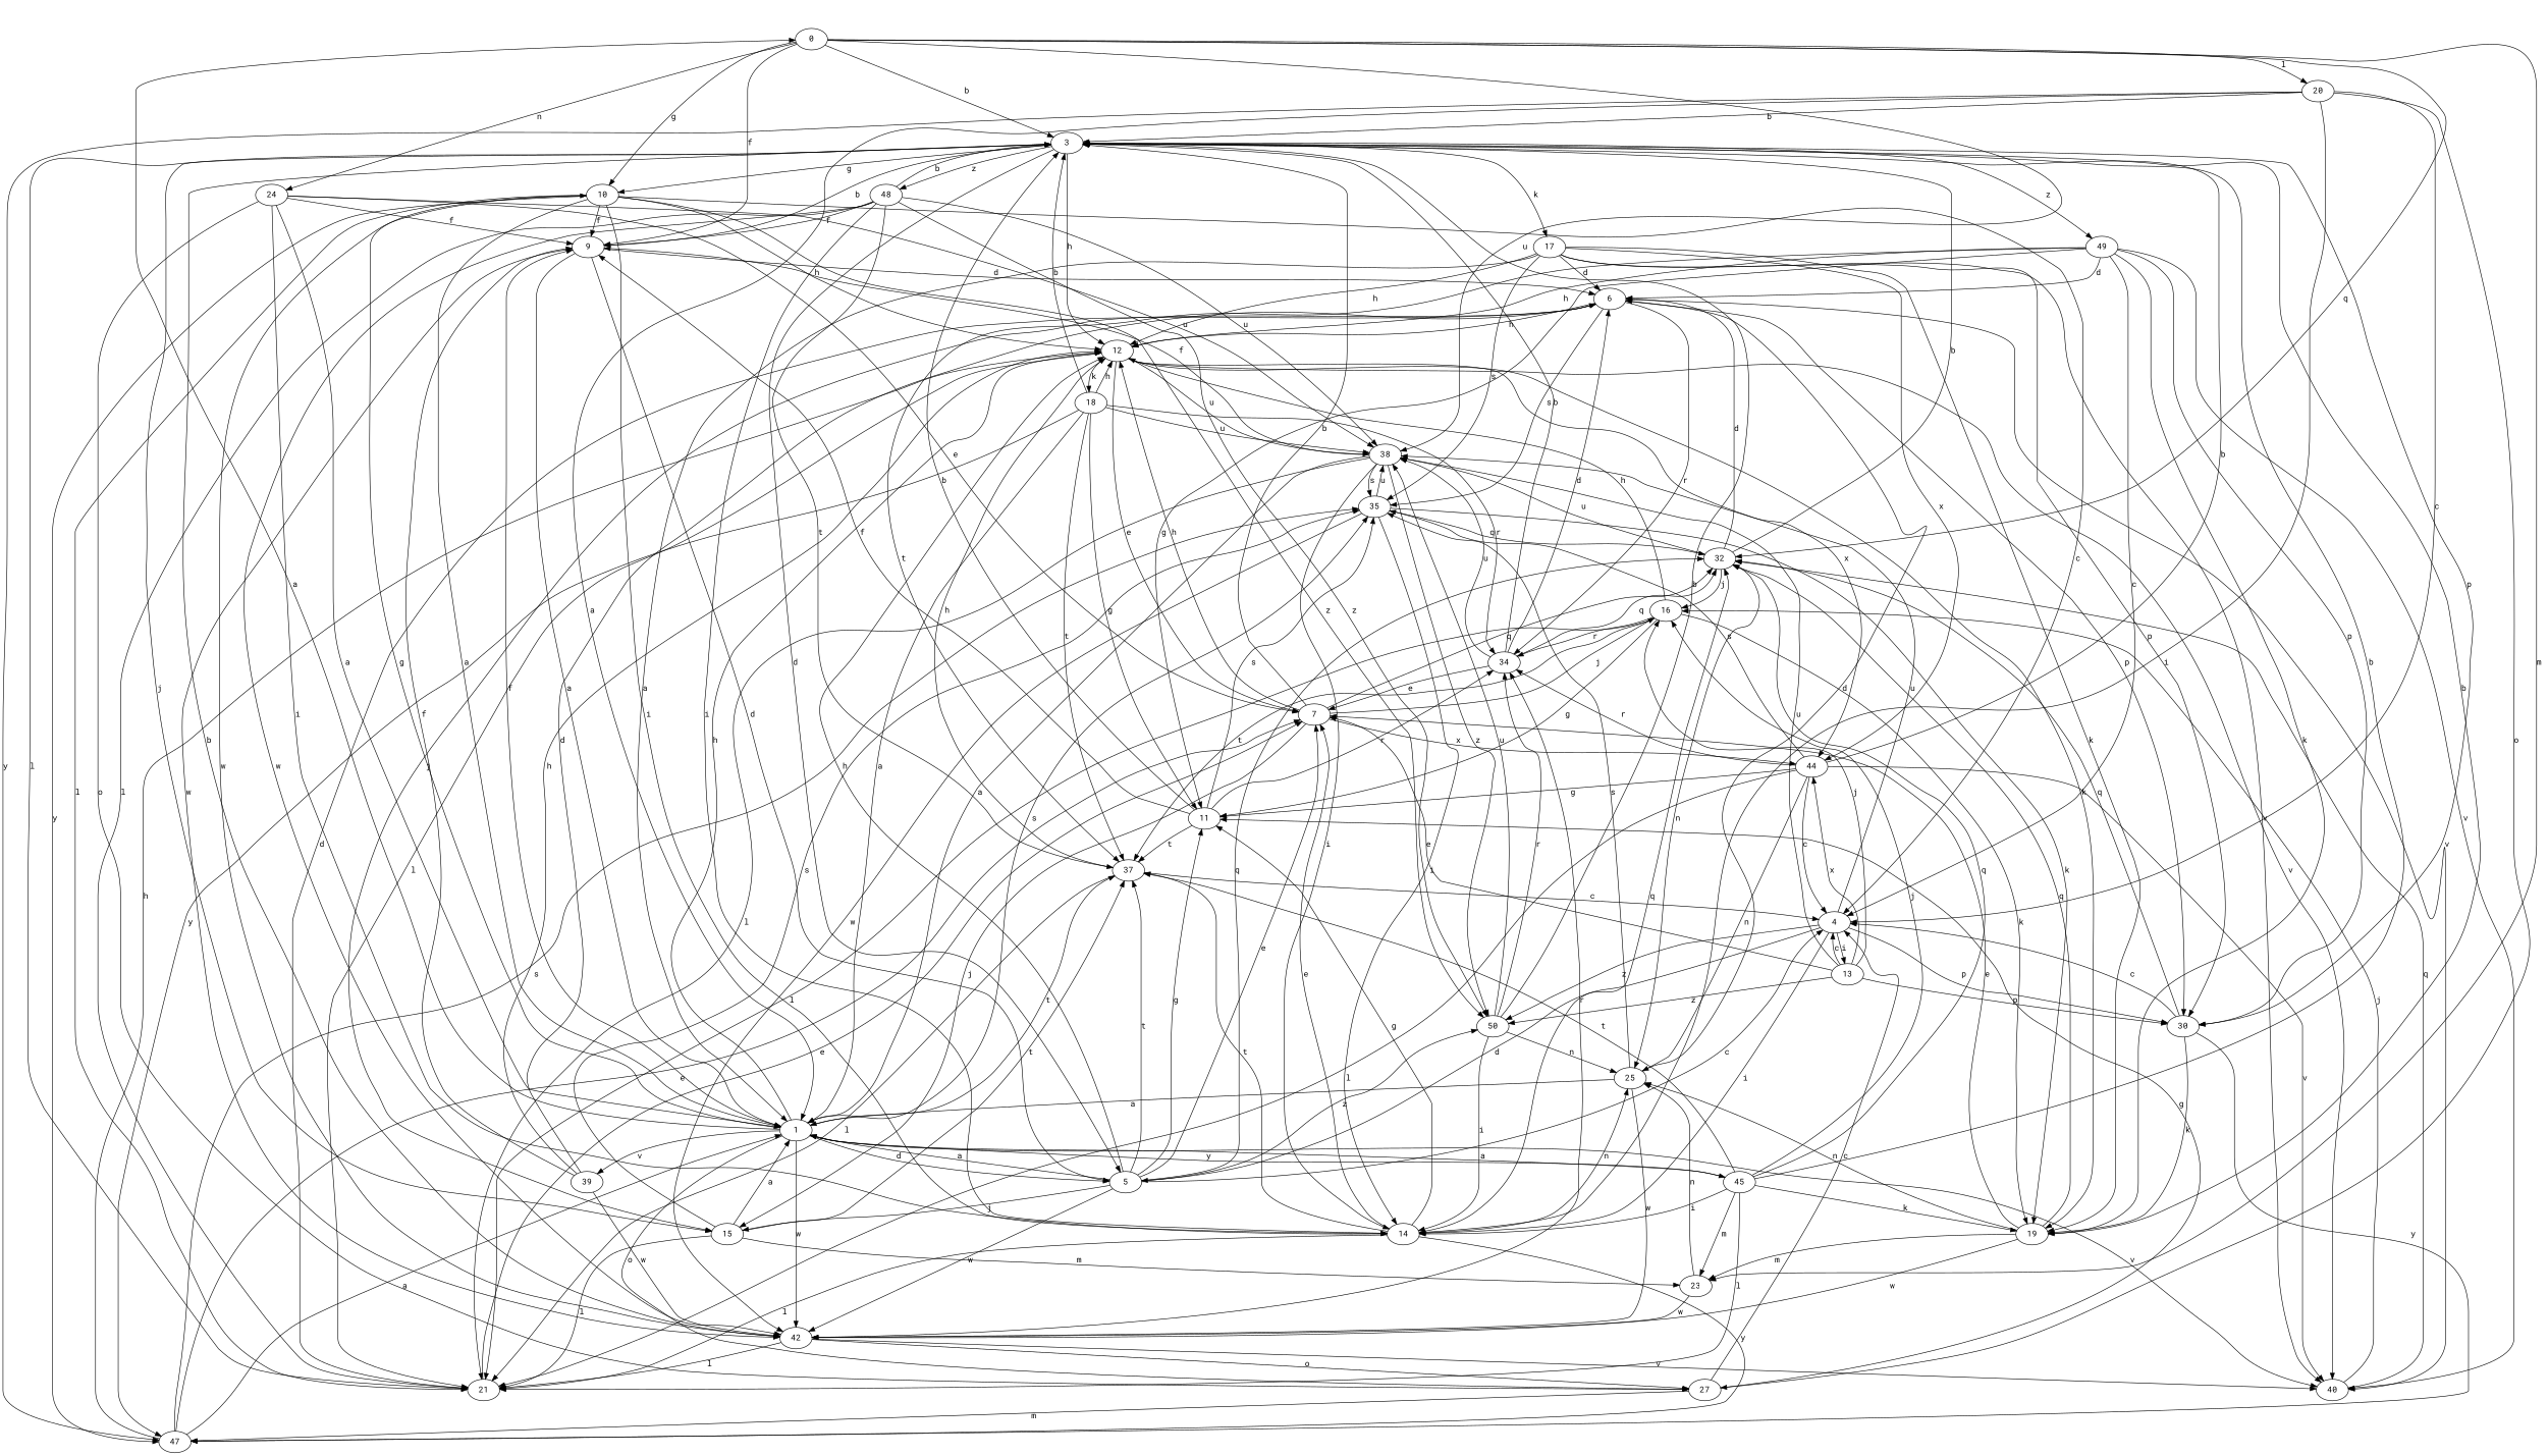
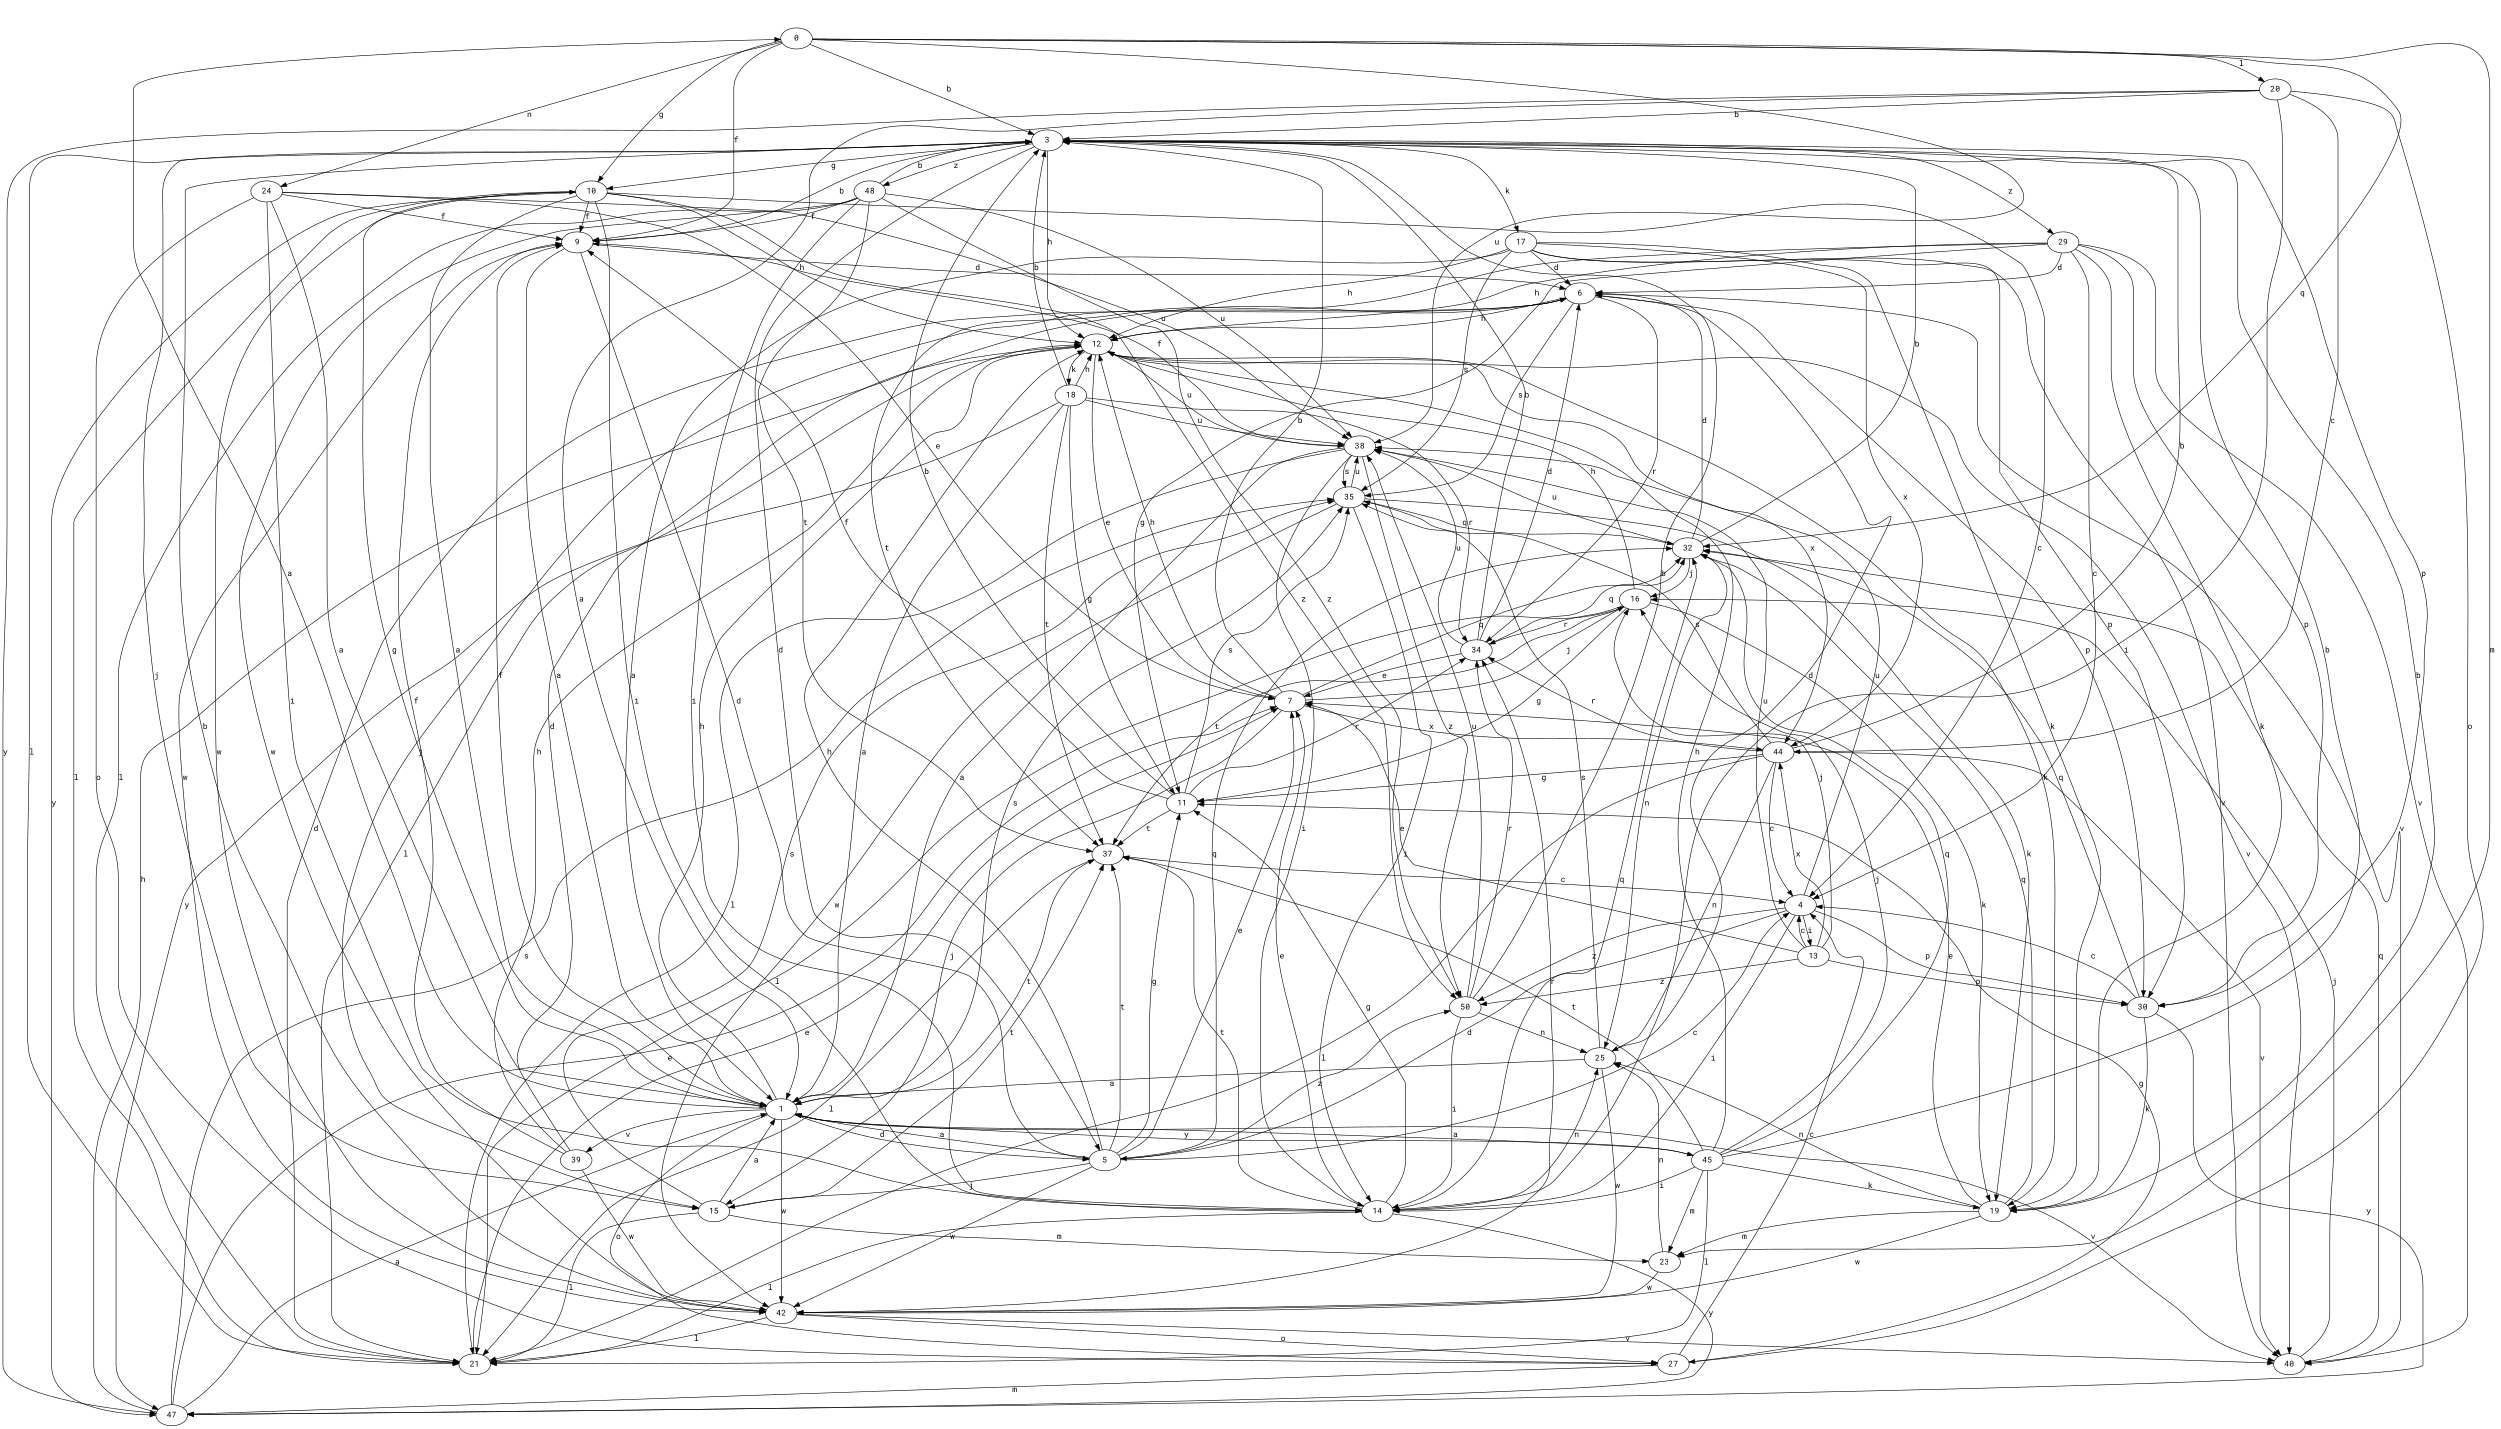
  strict digraph {
    fontname="Roboto Mono"
    node [fontname="Roboto Mono"]
    edge [fontname="Roboto Mono"]
    0
    3
    9
    10
    20
    23
    24
    32
    38
    5
    12
    15
    17
    21
    30
    48
-   49
+   49 [label=29]
    1
    42
    6
    47
    4
    14
    50
    27
    25
    7
    16
    35
    37
    39
    40
    45
    11
    44
    18
    19
    34
    13
    0 -> 3 [label=b]
    0 -> 9 [label=f]
    0 -> 10 [label=g]
    0 -> 20 [label=l]
    0 -> 23 [label=m]
    0 -> 24 [label=n]
    0 -> 32 [label=q]
    0 -> 38 [label=u]
    3 -> 10 [label=g]
    3 -> 5 [label=d]
    3 -> 12 [label=h]
    3 -> 15 [label=j]
    3 -> 17 [label=k]
    3 -> 21 [label=l]
    3 -> 30 [label=p]
    3 -> 48 [label=z]
    3 -> 49 [label=z]
    9 -> 3 [label=b]
    9 -> 5 [label=d]
    9 -> 1 [label=a]
    9 -> 42 [label=w]
    9 -> 6 [label=d]
    10 -> 9 [label=f]
    10 -> 12 [label=h]
    10 -> 21 [label=l]
    10 -> 1 [label=a]
    10 -> 42 [label=w]
    10 -> 47 [label=y]
    10 -> 4 [label=c]
    10 -> 14 [label=i]
    10 -> 50 [label=z]
    20 -> 3 [label=b]
    20 -> 1 [label=a]
    20 -> 47 [label=y]
-   20 -> 4 [label=c]
+   20 -> 44 [label=c]
    20 -> 14 [label=i]
    20 -> 27 [label=o]
    23 -> 42 [label=w]
    23 -> 25 [label=n]
    24 -> 9 [label=f]
    24 -> 38 [label=u]
    24 -> 1 [label=a]
    24 -> 14 [label=i]
    24 -> 27 [label=o]
    24 -> 7 [label=e]
    32 -> 3 [label=b]
    32 -> 38 [label=u]
    32 -> 6 [label=d]
    32 -> 25 [label=n]
    32 -> 16 [label=j]
    38 -> 9 [label=f]
    38 -> 21 [label=l]
    38 -> 1 [label=a]
    38 -> 14 [label=i]
    38 -> 50 [label=z]
    38 -> 35 [label=s]
    5 -> 32 [label=q]
    5 -> 12 [label=h]
    5 -> 15 [label=j]
    5 -> 1 [label=a]
    5 -> 42 [label=w]
    5 -> 4 [label=c]
    5 -> 50 [label=z]
    5 -> 7 [label=e]
    5 -> 37 [label=t]
    5 -> 11 [label=g]
    12 -> 38 [label=u]
    12 -> 21 [label=l]
    12 -> 7 [label=e]
    12 -> 40 [label=v]
    12 -> 44 [label=x]
    12 -> 18 [label=k]
    12 -> 19 [label=k]
    15 -> 23 [label=m]
    15 -> 21 [label=l]
    15 -> 1 [label=a]
    15 -> 35 [label=s]
    15 -> 37 [label=t]
    17 -> 12 [label=h]
    17 -> 30 [label=p]
    17 -> 1 [label=a]
    17 -> 6 [label=d]
    17 -> 35 [label=s]
    17 -> 40 [label=v]
    17 -> 44 [label=x]
    17 -> 19 [label=k]
    21 -> 6 [label=d]
    21 -> 7 [label=e]
    30 -> 32 [label=q]
    30 -> 47 [label=y]
    30 -> 4 [label=c]
    30 -> 19 [label=k]
    48 -> 3 [label=b]
    48 -> 9 [label=f]
    48 -> 38 [label=u]
    48 -> 21 [label=l]
    48 -> 42 [label=w]
    48 -> 14 [label=i]
    48 -> 50 [label=z]
    48 -> 37 [label=t]
    49 -> 12 [label=h]
    49 -> 30 [label=p]
    49 -> 6 [label=d]
    49 -> 4 [label=c]
    49 -> 37 [label=t]
    49 -> 40 [label=v]
    49 -> 11 [label=g]
    49 -> 19 [label=k]
    1 -> 0 [label=a]
    1 -> 9 [label=f]
    1 -> 10 [label=g]
    1 -> 5 [label=d]
    1 -> 12 [label=h]
    1 -> 42 [label=w]
    1 -> 27 [label=o]
    1 -> 35 [label=s]
    1 -> 37 [label=t]
    1 -> 39 [label=v]
    1 -> 40 [label=v]
    1 -> 45 [label=y]
    42 -> 3 [label=b]
    42 -> 21 [label=l]
    42 -> 27 [label=o]
    42 -> 40 [label=v]
    42 -> 34 [label=r]
    6 -> 12 [label=h]
    6 -> 15 [label=j]
    6 -> 30 [label=p]
    6 -> 35 [label=s]
    6 -> 40 [label=v]
    6 -> 34 [label=r]
    47 -> 12 [label=h]
    47 -> 1 [label=a]
    47 -> 7 [label=e]
    47 -> 35 [label=s]
    4 -> 38 [label=u]
    4 -> 5 [label=d]
    4 -> 30 [label=p]
    4 -> 14 [label=i]
    4 -> 50 [label=z]
    4 -> 13 [label=i]
    14 -> 32 [label=q]
    14 -> 21 [label=l]
    14 -> 47 [label=y]
    14 -> 25 [label=n]
    14 -> 7 [label=e]
    14 -> 37 [label=t]
    14 -> 11 [label=g]
    50 -> 3 [label=b]
    50 -> 38 [label=u]
    50 -> 14 [label=i]
    50 -> 25 [label=n]
    50 -> 34 [label=r]
    27 -> 47 [label=m]
    27 -> 4 [label=c]
    27 -> 11 [label=g]
    25 -> 1 [label=a]
    25 -> 42 [label=w]
    25 -> 6 [label=d]
    25 -> 35 [label=s]
    7 -> 3 [label=b]
    7 -> 32 [label=q]
    7 -> 12 [label=h]
    7 -> 15 [label=j]
    7 -> 16 [label=j]
    7 -> 44 [label=x]
    16 -> 12 [label=h]
    16 -> 21 [label=l]
    16 -> 37 [label=t]
    16 -> 11 [label=g]
    16 -> 19 [label=k]
    16 -> 34 [label=r]
    35 -> 32 [label=q]
    35 -> 38 [label=u]
    35 -> 42 [label=w]
    35 -> 14 [label=i]
    35 -> 19 [label=k]
-   37 -> 12 [label=h]
+   45 -> 12 [label=h]
    37 -> 21 [label=l]
    37 -> 4 [label=c]
    39 -> 9 [label=f]
    39 -> 12 [label=h]
    39 -> 42 [label=w]
    39 -> 6 [label=d]
    40 -> 32 [label=q]
    40 -> 16 [label=j]
    45 -> 3 [label=b]
    45 -> 23 [label=m]
    45 -> 32 [label=q]
    45 -> 21 [label=l]
    45 -> 1 [label=a]
    45 -> 14 [label=i]
    45 -> 16 [label=j]
    45 -> 37 [label=t]
    45 -> 19 [label=k]
    11 -> 3 [label=b]
    11 -> 9 [label=f]
    11 -> 35 [label=s]
    11 -> 37 [label=t]
    11 -> 34 [label=r]
    44 -> 3 [label=b]
    44 -> 21 [label=l]
    44 -> 4 [label=c]
    44 -> 25 [label=n]
    44 -> 35 [label=s]
    44 -> 40 [label=v]
    44 -> 11 [label=g]
    44 -> 34 [label=r]
    18 -> 3 [label=b]
    18 -> 38 [label=u]
    18 -> 12 [label=h]
    18 -> 1 [label=a]
    18 -> 47 [label=y]
    18 -> 37 [label=t]
    18 -> 11 [label=g]
    18 -> 34 [label=r]
    19 -> 3 [label=b]
    19 -> 23 [label=m]
    19 -> 32 [label=q]
    19 -> 42 [label=w]
    19 -> 25 [label=n]
    19 -> 7 [label=e]
    34 -> 3 [label=b]
    34 -> 32 [label=q]
    34 -> 38 [label=u]
    34 -> 6 [label=d]
    34 -> 7 [label=e]
    13 -> 38 [label=u]
    13 -> 30 [label=p]
    13 -> 4 [label=c]
    13 -> 50 [label=z]
    13 -> 7 [label=e]
    13 -> 16 [label=j]
    13 -> 44 [label=x]
  }
